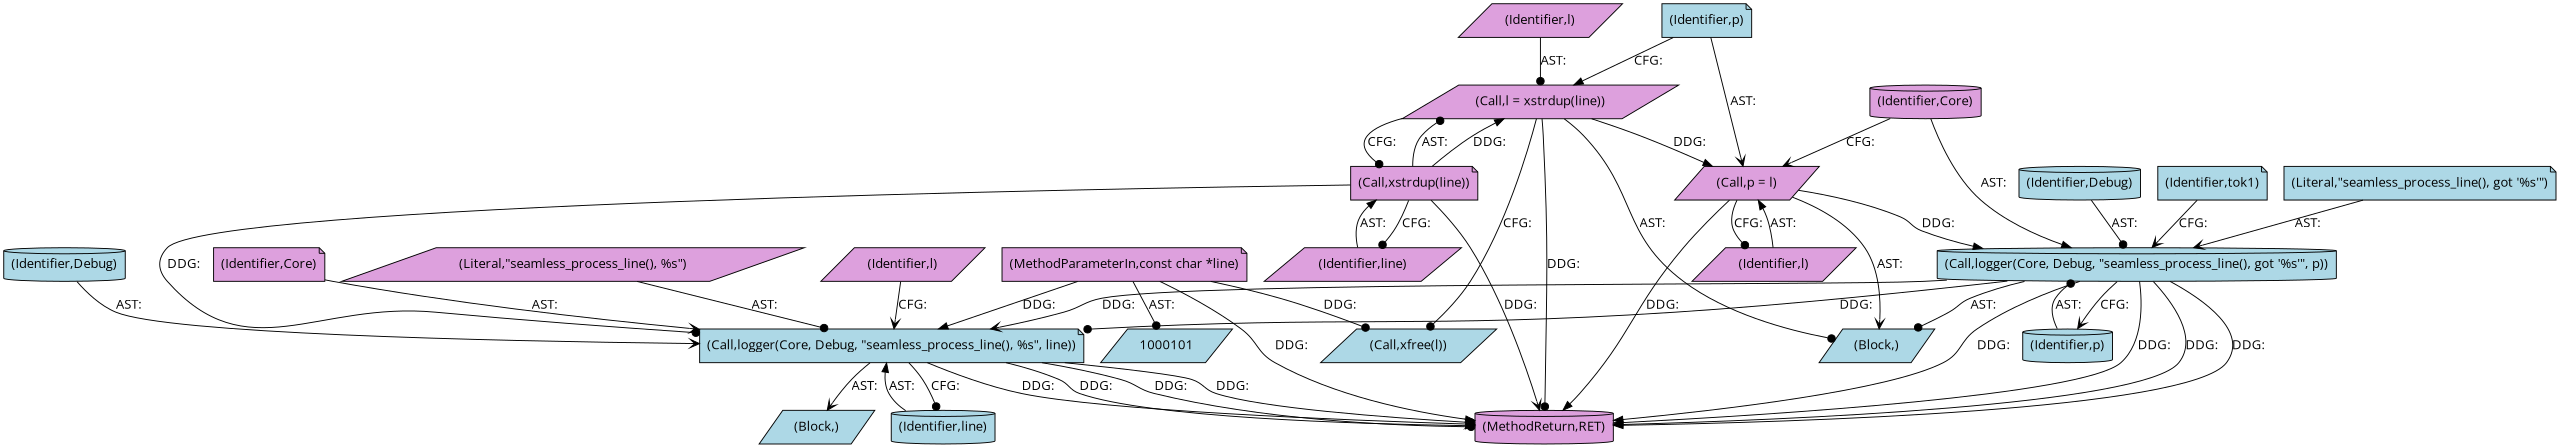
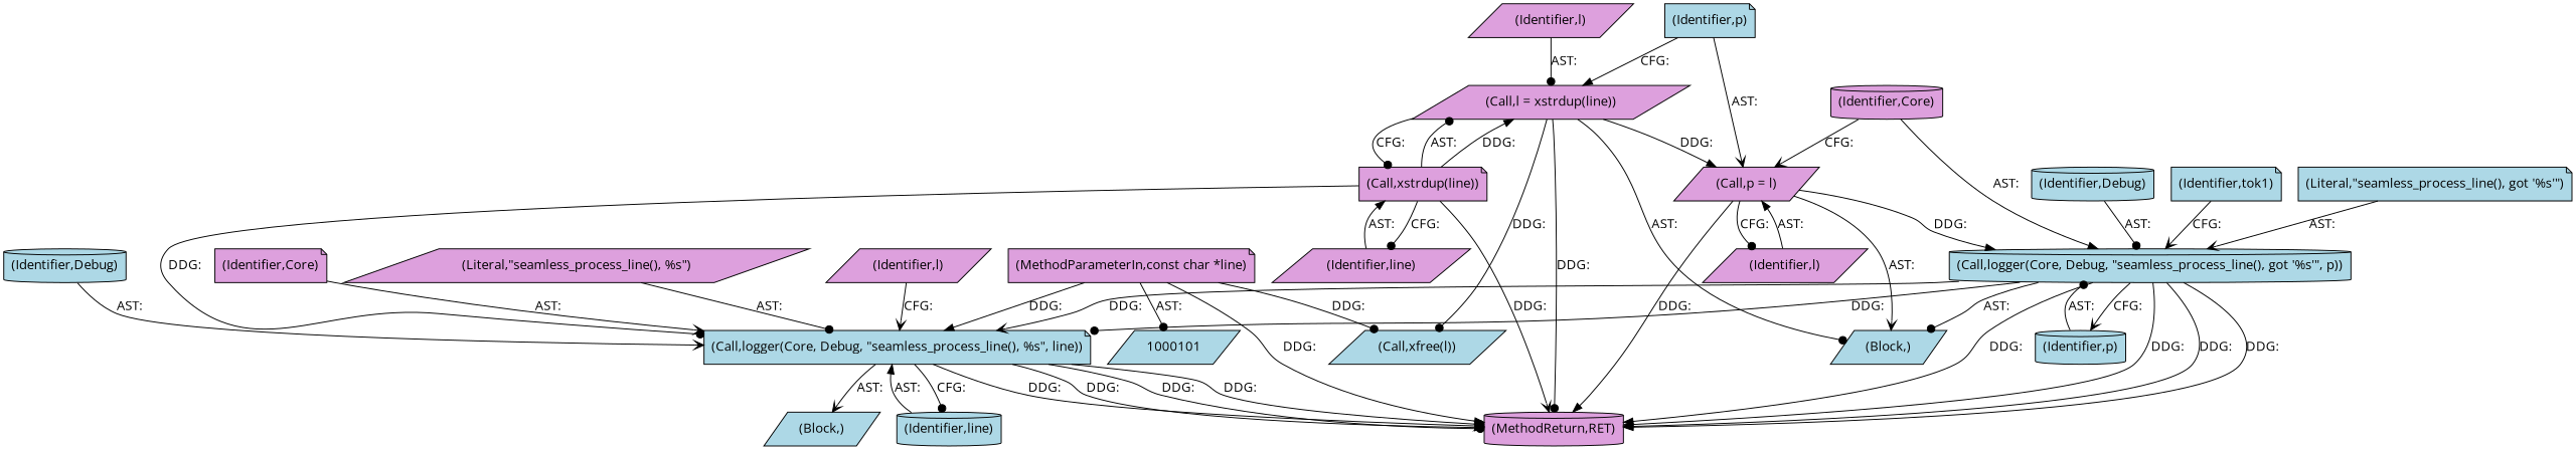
  digraph {
    fontname="Open Sans"
    node [fillcolor=lightblue fontname="Open Sans" shape=parallelogram style=filled]
    edge [arrowhead=dot fontname="Open Sans"]
    n1 [fillcolor=plum label="(Call,p = l)"]
    n2 [label="(Call,logger(Core, Debug, \"seamless_process_line(), got '%s'\", p))" shape=cylinder]
    n3 [fillcolor=plum label="(Identifier,l)"]
    n4 [label="(Block,)"]
    n5 [fillcolor=plum label="(MethodReturn,RET)" shape=cylinder]
    n6 [label="(Call,logger(Core, Debug, \"seamless_process_line(), %s\", line))" shape=note]
    n7 [label="(Identifier,p)" shape=cylinder]
    n8 [fillcolor=plum label="(Call,l = xstrdup(line))"]
    n9 [fillcolor=plum label="(Call,xstrdup(line))" shape=note]
    n10 [label="(Call,xfree(l))"]
    n11 [fillcolor=plum label="(Identifier,line)"]
    n12 [label="(Identifier,line)" shape=cylinder]
    n13 [label="(Block,)"]
    n14 [fillcolor=plum label="(MethodParameterIn,const char *line)" shape=note]
    1000101
    n16 [label="(Identifier,p)" shape=note]
    n17 [fillcolor=plum label="(Identifier,Core)" shape=cylinder]
    n18 [label="(Identifier,Debug)" shape=cylinder]
    n19 [fillcolor=plum label="(Identifier,Core)" shape=note]
    n20 [fillcolor=plum label="(Literal,\"seamless_process_line(), %s\")"]
    n21 [label="(Identifier,Debug)" shape=cylinder]
    n22 [fillcolor=plum label="(Identifier,l)"]
    n23 [fillcolor=plum label="(Identifier,l)"]
    n24 [label="(Identifier,tok1)" shape=note]
    n25 [label="(Literal,\"seamless_process_line(), got '%s'\")" shape=note]
    n1 -> n2 [arrowhead=normal label="DDG: "]
    n1 -> n3 [label="CFG: "]
    n1 -> n4 [arrowhead=vee label="AST: "]
    n1 -> n5 [arrowhead=normal label="DDG: "]
    n2 -> n4 [label="AST: "]
    n2 -> n5 [arrowhead=normal label="DDG: "]
    n2 -> n5 [arrowhead=normal label="DDG: "]
    n2 -> n5 [arrowhead=normal label="DDG: "]
    n2 -> n5 [arrowhead=normal label="DDG: "]
    n2 -> n6 [label="DDG: "]
    n2 -> n6 [arrowhead=vee label="DDG: "]
    n2 -> n7 [arrowhead=vee label="CFG: "]
    n3 -> n1 [arrowhead=normal label="AST: "]
    n6 -> n5 [label="DDG: "]
    n6 -> n5 [label="DDG: "]
    n6 -> n5 [arrowhead=vee label="DDG: "]
    n6 -> n5 [arrowhead=normal label="DDG: "]
    n6 -> n12 [label="CFG: "]
    n6 -> n13 [arrowhead=vee label="AST: "]
    n7 -> n2 [label="AST: "]
    n8 -> n1 [arrowhead=normal label="DDG: "]
    n8 -> n4 [label="AST: "]
    n8 -> n5 [label="DDG: "]
    n8 -> n9 [label="CFG: "]
-   n8 -> n10 [label="CFG: "]
+   n8 -> n10 [label="DDG: "]
    n9 -> n5 [arrowhead=vee label="DDG: "]
    n9 -> n6 [label="DDG: "]
    n9 -> n8 [label="AST: "]
    n9 -> n8 [arrowhead=normal label="DDG: "]
    n9 -> n11 [label="CFG: "]
    n11 -> n9 [arrowhead=normal label="AST: "]
    n12 -> n6 [arrowhead=normal label="AST: "]
    n14 -> n5 [arrowhead=normal label="DDG: "]
    n14 -> n6 [arrowhead=normal label="DDG: "]
    n14 -> n10 [label="DDG: "]
    n14 -> 1000101 [label="AST: "]
    n16 -> n1 [arrowhead=vee label="AST: "]
    n16 -> n8 [arrowhead=normal label="CFG: "]
    n17 -> n1 [arrowhead=vee label="CFG: "]
    n17 -> n2 [arrowhead=normal label="AST: "]
    n18 -> n6 [arrowhead=vee label="AST: "]
    n19 -> n6 [arrowhead=vee label="AST: "]
    n20 -> n6 [label="AST: "]
    n21 -> n2 [label="AST: "]
    n22 -> n8 [label="AST: "]
    n23 -> n6 [arrowhead=vee label="CFG: "]
    n24 -> n2 [arrowhead=vee label="CFG: "]
    n25 -> n2 [arrowhead=vee label="AST: "]
  }
